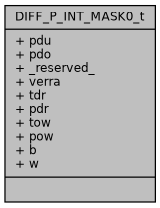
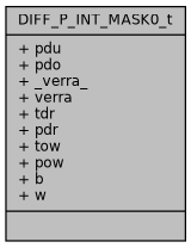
  digraph {
-   n1 [color=black fillcolor=grey75 fontcolor=black fontname=Helvetica fontsize=10 height=0.2 label="{DIFF_P_INT_MASK0_t\n|+ pdu\l+ pdo\l+ _reserved_\l+ verra\l+ tdr\l+ pdr\l+ tow\l+ pow\l+ b\l+ w\l|}" shape=record style=filled width=0.4]
+   n1 [color=black fillcolor=grey75 fontcolor=black fontname=Helvetica fontsize=10 height=0.2 label="{DIFF_P_INT_MASK0_t\n|+ pdu\l+ pdo\l+ _verra_\l+ verra\l+ tdr\l+ pdr\l+ tow\l+ pow\l+ b\l+ w\l|}" shape=record style=filled width=0.4]
  }
